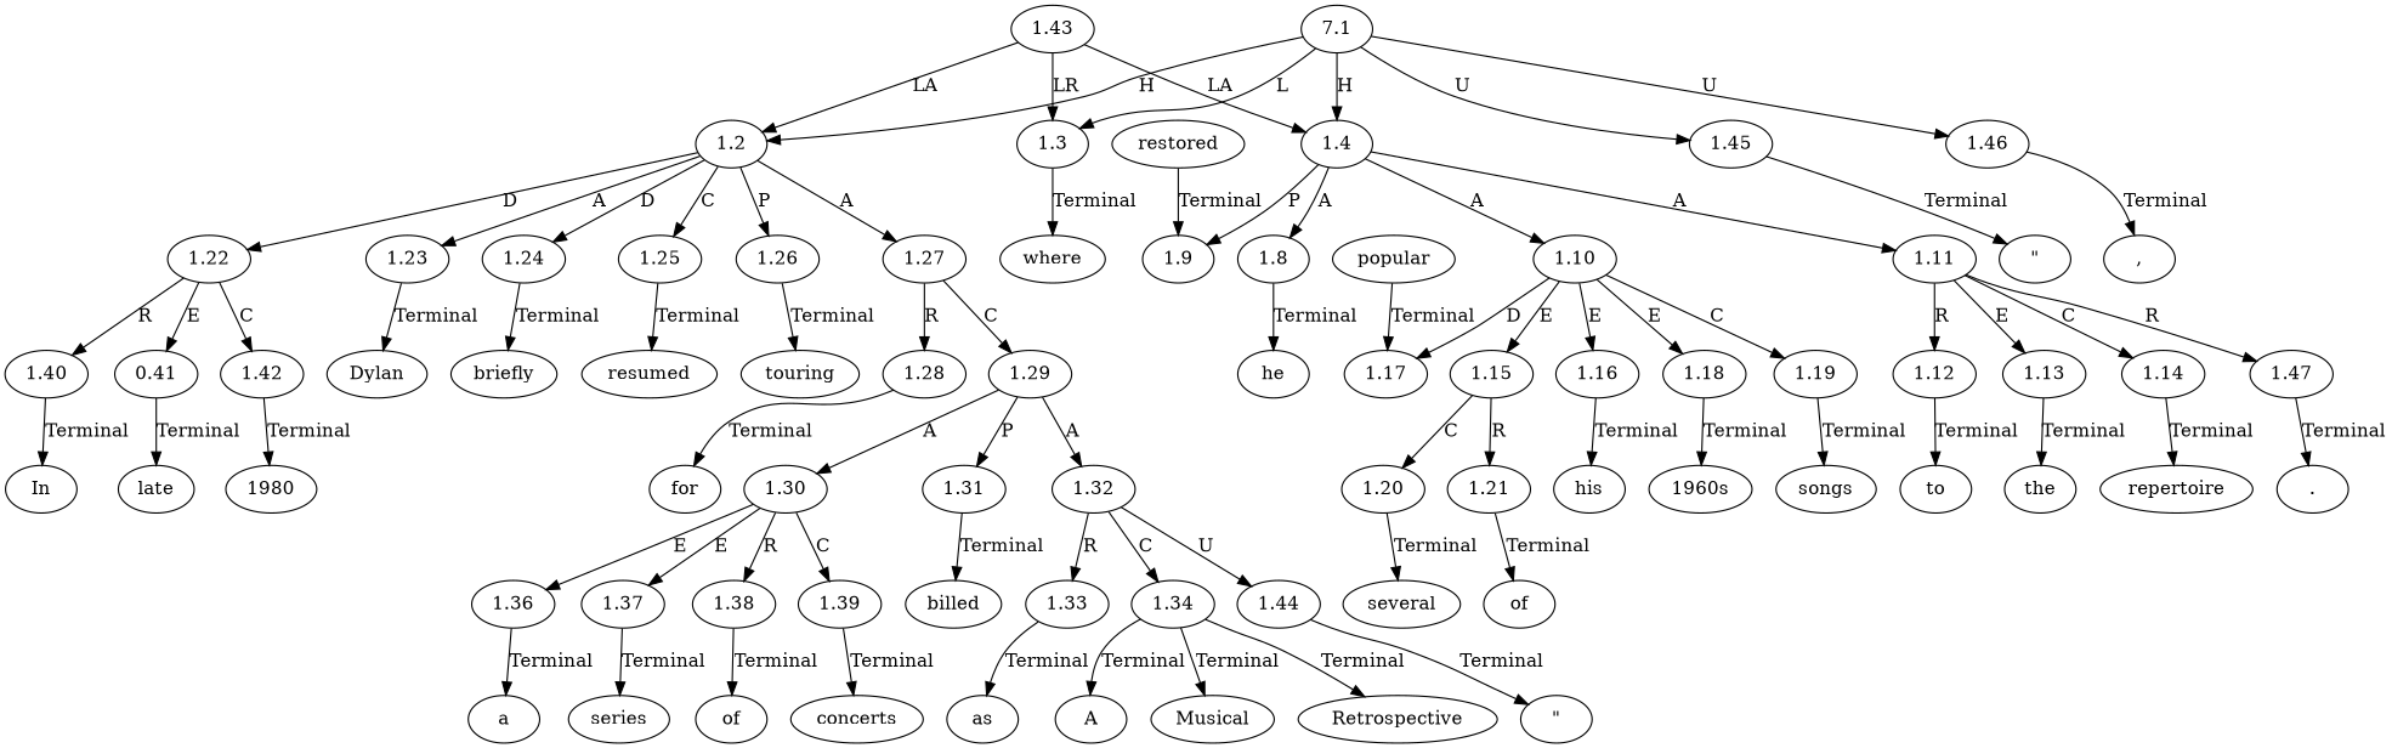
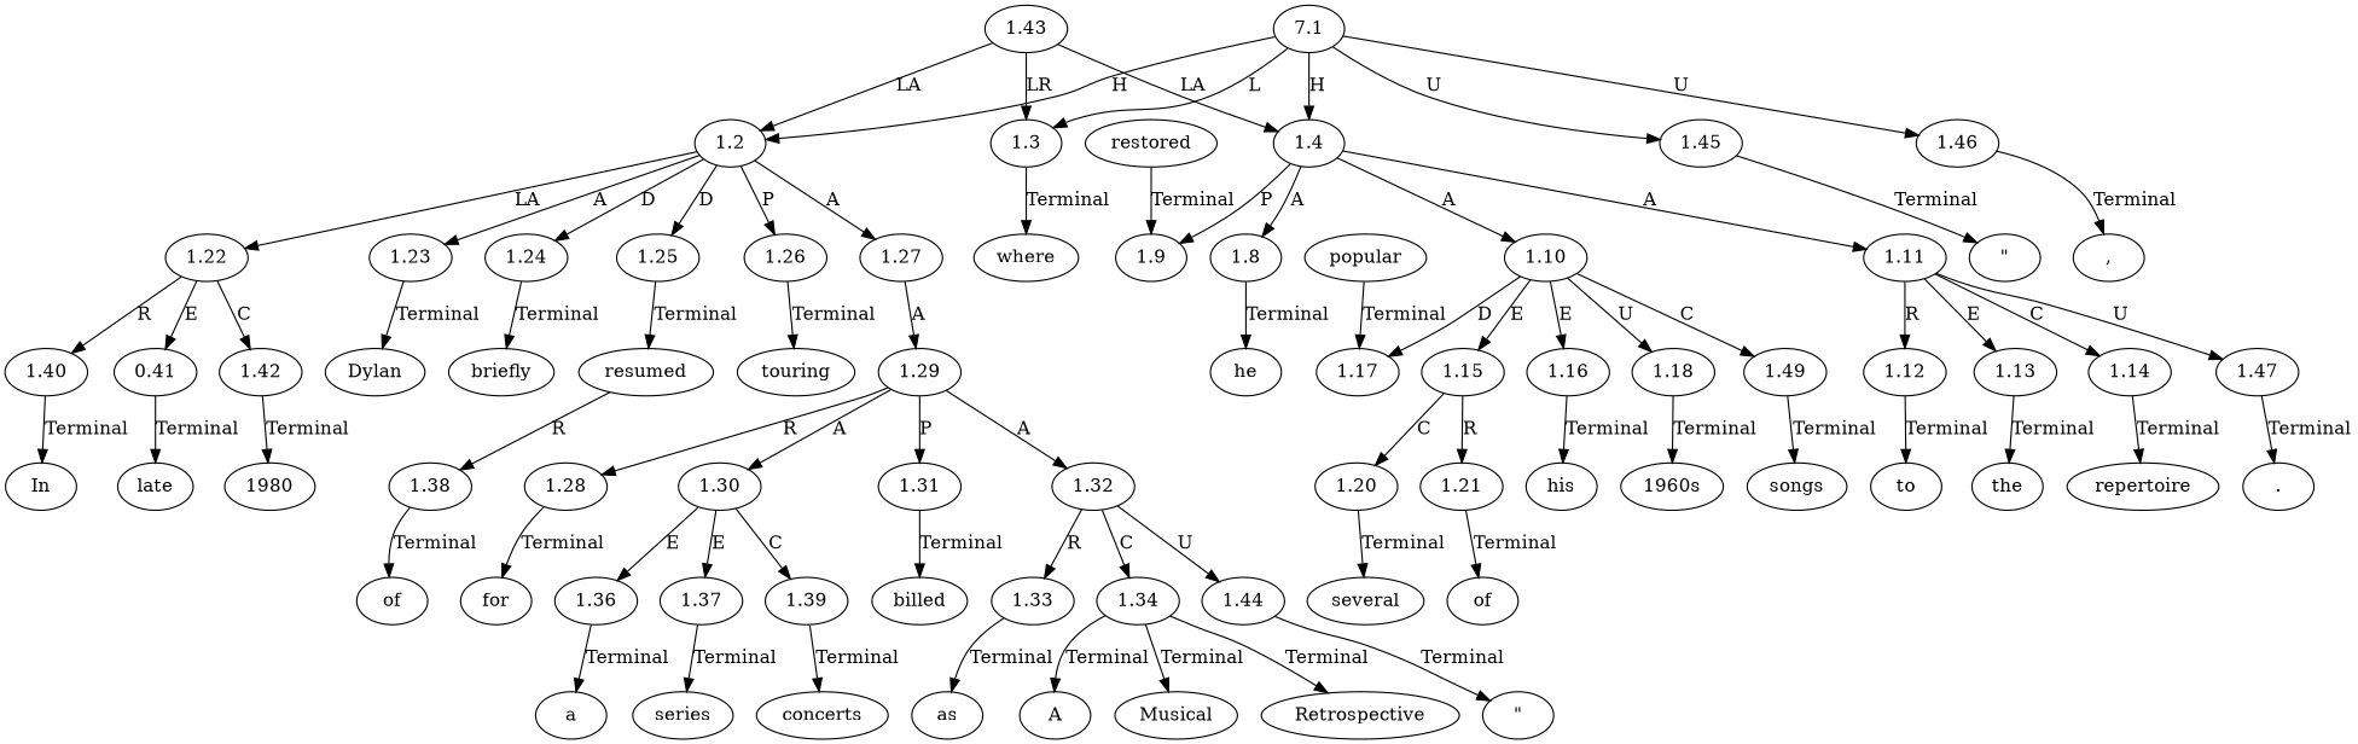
  digraph {
    node [ordering=out]
    edge [ordering=out]
    n1 [label=In]
    n2 [label=series]
    n3 [label=of]
    n4 [label=concerts]
    n5 [label=billed]
    n6 [label=as]
    n7 [label="\""]
    n8 [label=A]
    n9 [label=Musical]
    n10 [label=Retrospective]
    n11 [label="\""]
    n12 [label=late]
    n13 [label=","]
    n14 [label=where]
    n15 [label=he]
    n16 [label=restored]
    n17 [label=1.9]
    n18 [label=several]
    n19 [label=of]
    n20 [label=his]
    n21 [label=popular]
    n22 [label=1.17]
    n23 [label="1960s"]
    n24 [label=songs]
    n25 [label=1980]
    n26 [label=to]
    n27 [label=the]
    n28 [label=repertoire]
    n29 [label="."]
    n30 [label=Dylan]
    n31 [label=briefly]
    n32 [label=resumed]
    n33 [label=touring]
    n34 [label=for]
    n35 [label=a]
    n36 [label=7.1]
    n37 [label=1.2]
    n38 [label=1.3]
    n39 [label=1.4]
    n40 [label=1.45]
    n41 [label=1.46]
    n42 [label=1.22]
    n43 [label=1.23]
    n44 [label=1.24]
    n45 [label=1.25]
    n46 [label=1.26]
    n47 [label=1.27]
    n48 [label=1.8]
    n49 [label=1.10]
    n50 [label=1.11]
    n51 [label=1.40]
    n52 [label=0.41]
    n53 [label=1.42]
    n54 [label=1.28]
    n55 [label=1.29]
    n56 [label=1.15]
    n57 [label=1.16]
    n58 [label=1.18]
-   n59 [label=1.19]
+   n59 [label=1.49]
    n60 [label=1.12]
    n61 [label=1.13]
    n62 [label=1.14]
    n63 [label=1.47]
    n64 [label=1.20]
    n65 [label=1.21]
    n66 [label=1.30]
    n67 [label=1.31]
    n68 [label=1.32]
    n69 [label=1.36]
    n70 [label=1.37]
    n71 [label=1.38]
    n72 [label=1.39]
    n73 [label=1.33]
    n74 [label=1.34]
    n75 [label=1.44]
    n76 [label=1.43]
    n16 -> n17 [label=Terminal]
    n21 -> n22 [label=Terminal]
    n36 -> n37 [label=H]
    n36 -> n38 [label=L]
    n36 -> n39 [label=H]
    n36 -> n40 [label=U]
    n36 -> n41 [label=U]
-   n37 -> n42 [label=D]
+   n37 -> n42 [label=LA]
    n37 -> n43 [label=A]
    n37 -> n44 [label=D]
-   n37 -> n45 [label=C]
+   n37 -> n45 [label=D]
    n37 -> n46 [label=P]
    n37 -> n47 [label=A]
    n38 -> n14 [label=Terminal]
    n39 -> n17 [label=P]
    n39 -> n48 [label=A]
    n39 -> n49 [label=A]
    n39 -> n50 [label=A]
    n40 -> n11 [label=Terminal]
    n41 -> n13 [label=Terminal]
    n42 -> n51 [label=R]
    n42 -> n52 [label=E]
    n42 -> n53 [label=C]
    n43 -> n30 [label=Terminal]
    n44 -> n31 [label=Terminal]
    n45 -> n32 [label=Terminal]
    n46 -> n33 [label=Terminal]
-   n47 -> n54 [label=R]
-   n47 -> n55 [label=C]
+   n55 -> n54 [label=R]
+   n47 -> n55 [label=A]
    n48 -> n15 [label=Terminal]
    n49 -> n22 [label=D]
    n49 -> n56 [label=E]
    n49 -> n57 [label=E]
-   n49 -> n58 [label=E]
+   n49 -> n58 [label=U]
    n49 -> n59 [label=C]
    n50 -> n60 [label=R]
    n50 -> n61 [label=E]
    n50 -> n62 [label=C]
-   n50 -> n63 [label=R]
+   n50 -> n63 [label=U]
    n51 -> n1 [label=Terminal]
    n52 -> n12 [label=Terminal]
    n53 -> n25 [label=Terminal]
    n54 -> n34 [label=Terminal]
    n55 -> n66 [label=A]
    n55 -> n67 [label=P]
    n55 -> n68 [label=A]
    n56 -> n64 [label=C]
    n56 -> n65 [label=R]
    n57 -> n20 [label=Terminal]
    n58 -> n23 [label=Terminal]
    n59 -> n24 [label=Terminal]
    n60 -> n26 [label=Terminal]
    n61 -> n27 [label=Terminal]
    n62 -> n28 [label=Terminal]
    n63 -> n29 [label=Terminal]
    n64 -> n18 [label=Terminal]
    n65 -> n19 [label=Terminal]
    n66 -> n69 [label=E]
    n66 -> n70 [label=E]
-   n66 -> n71 [label=R]
+   n32 -> n71 [label=R]
    n66 -> n72 [label=C]
    n67 -> n5 [label=Terminal]
    n68 -> n73 [label=R]
    n68 -> n74 [label=C]
    n68 -> n75 [label=U]
    n69 -> n35 [label=Terminal]
    n70 -> n2 [label=Terminal]
    n71 -> n3 [label=Terminal]
    n72 -> n4 [label=Terminal]
    n73 -> n6 [label=Terminal]
    n74 -> n8 [label=Terminal]
    n74 -> n9 [label=Terminal]
    n74 -> n10 [label=Terminal]
    n75 -> n7 [label=Terminal]
    n76 -> n37 [label=LA]
    n76 -> n38 [label=LR]
    n76 -> n39 [label=LA]
  }
